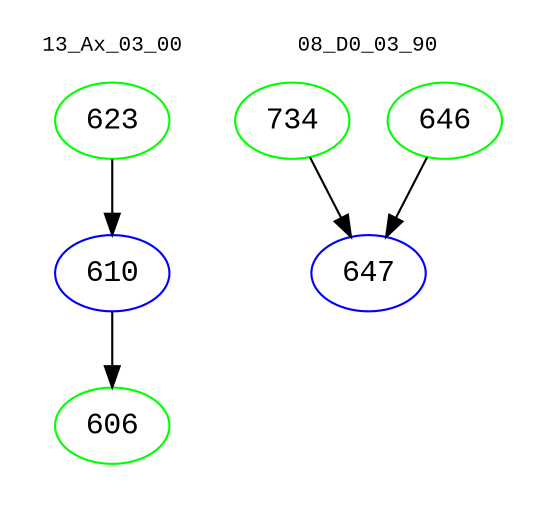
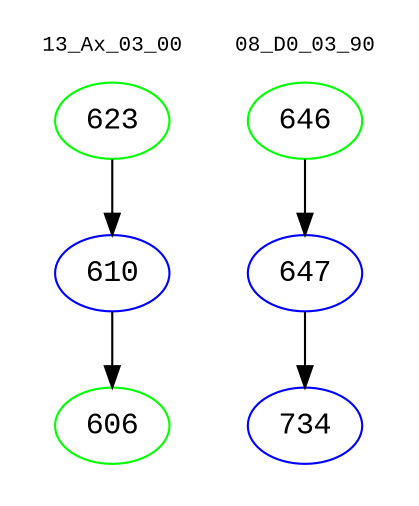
  digraph {
    fontname="Liberation Mono"
    node [color=green fontname="Liberation Mono"]
    edge [color=black fontname="Liberation Mono"]
    n1 [label=623]
    n2 [color=blue label=610]
    n3 [label=606]
    n4 [label=646]
    n5 [color=blue label=647]
-   n6 [label=734]
+   n6 [color=blue label=734]
    subgraph cluster_1 {
      color=white
      fontsize=10
      label="13_Ax_03_00"
      n1
      n2
      n3
    }
    subgraph cluster_2 {
      color=white
      fontsize=10
      label="08_D0_03_90"
      n4
      n5
      n6
    }
    n1 -> n2
    n2 -> n3
    n4 -> n5
-   n6 -> n5
+   n5 -> n6
  }
